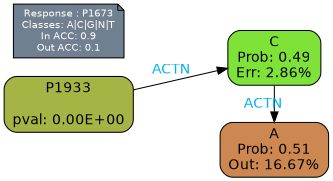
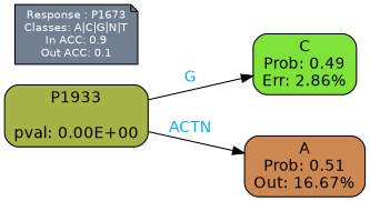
  digraph {
    rankdir=LR
    ranksep=equally
    splines=polylines
    node [color=black fontname=helvetica shape=box style="filled, rounded"]
    edge [fontcolor=deepskyblue2 fontname=helvetica]
    n1 [fillcolor="#cd8851" label="A\nProb: 0.51\nOut: 16.67%"]
    n2 [fillcolor="#7ee239" label="C\nProb: 0.49\nErr: 2.86%"]
    n3 [align=left fillcolor=slategray fontcolor=white fontsize=10 label="Response : P1673\nClasses: A|C|G|N|T\nIn ACC: 0.9\nOut ACC: 0.1\n" shape=note style=filled]
    n4 [fillcolor="#a6b445" label="P1933\n\npval: 0.00E+00"]
    subgraph sub_1 {
      rank=same
      n1
      n2
    }
    subgraph sub_2 {
      rank=same
      n3
      n4
    }
-   n2 -> n1 [label=ACTN]
-   n4 -> n2 [label=ACTN]
+   n4 -> n1 [label=ACTN]
+   n4 -> n2 [label=G]
  }
